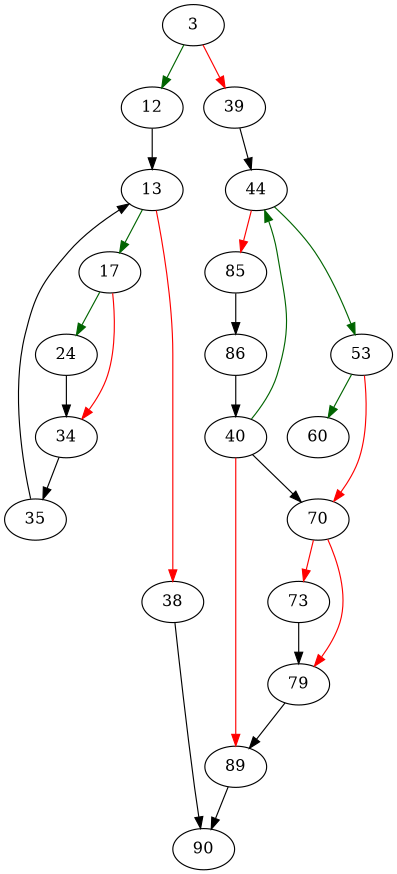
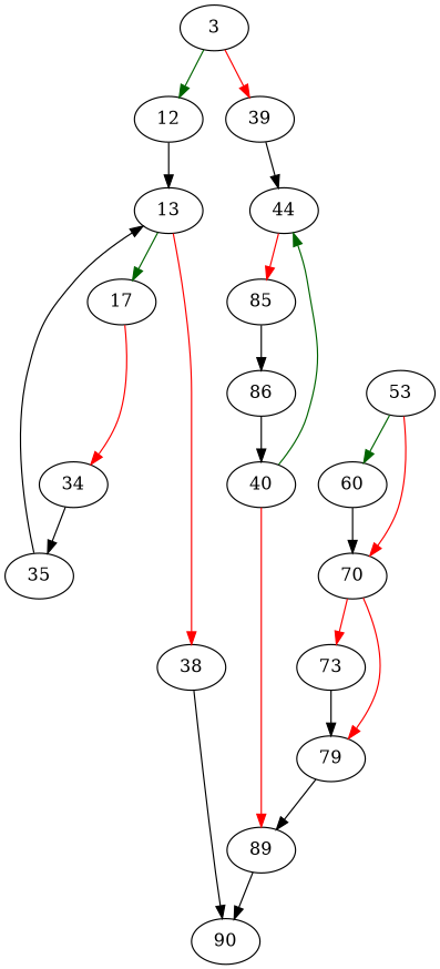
  strict digraph {
    3 [entry=true]
    12
    39
    13
    44
    17
    38
    40
    89
-   24
    34
    90
    35
    53
    85
    60
    70
    86
    73
    79
    3 -> 12 [color=darkgreen cond=true]
    3 -> 39 [color=red cond=false]
    12 -> 13
    39 -> 44
    13 -> 17 [color=darkgreen cond=true]
    13 -> 38 [color=red cond=false]
-   44 -> 53 [color=darkgreen cond=true]
    44 -> 85 [color=red cond=false]
-   17 -> 24 [color=darkgreen cond=true]
    17 -> 34 [color=red cond=false]
    38 -> 90
    40 -> 44 [color=darkgreen cond=true]
    40 -> 89 [color=red cond=false]
    89 -> 90
-   24 -> 34
    34 -> 35
    35 -> 13
    53 -> 60 [color=darkgreen cond=true]
    53 -> 70 [color=red cond=false]
    85 -> 86
-   40 -> 70
+   60 -> 70
    70 -> 73 [color=red cond=true]
    70 -> 79 [color=red cond=false]
    86 -> 40
    73 -> 79
    79 -> 89
  }
